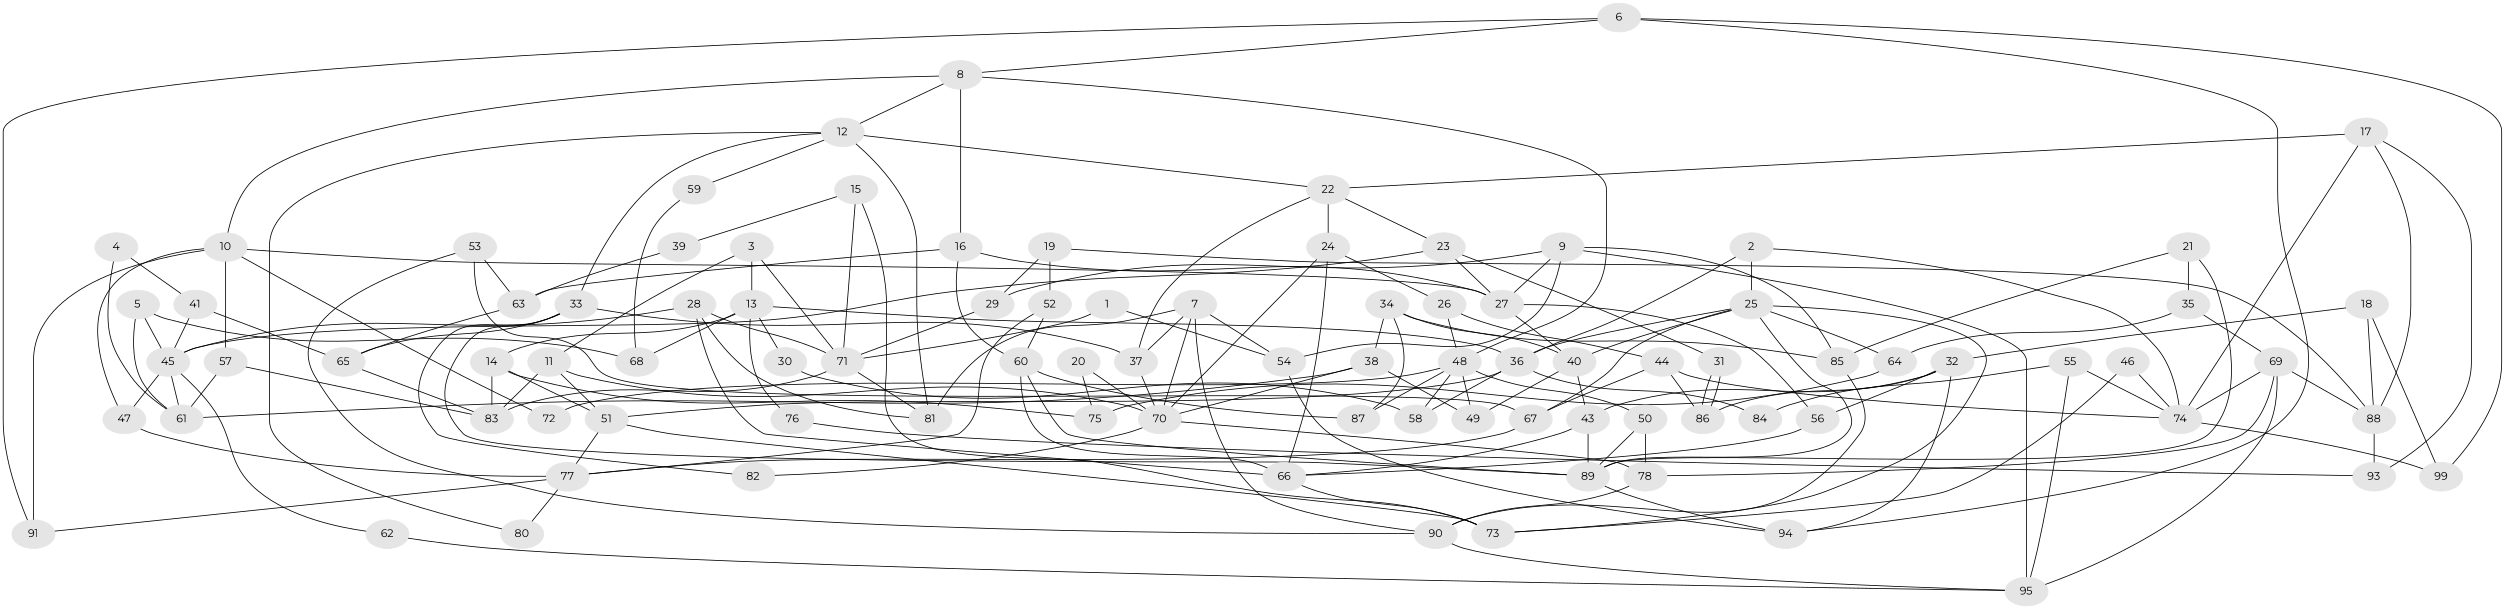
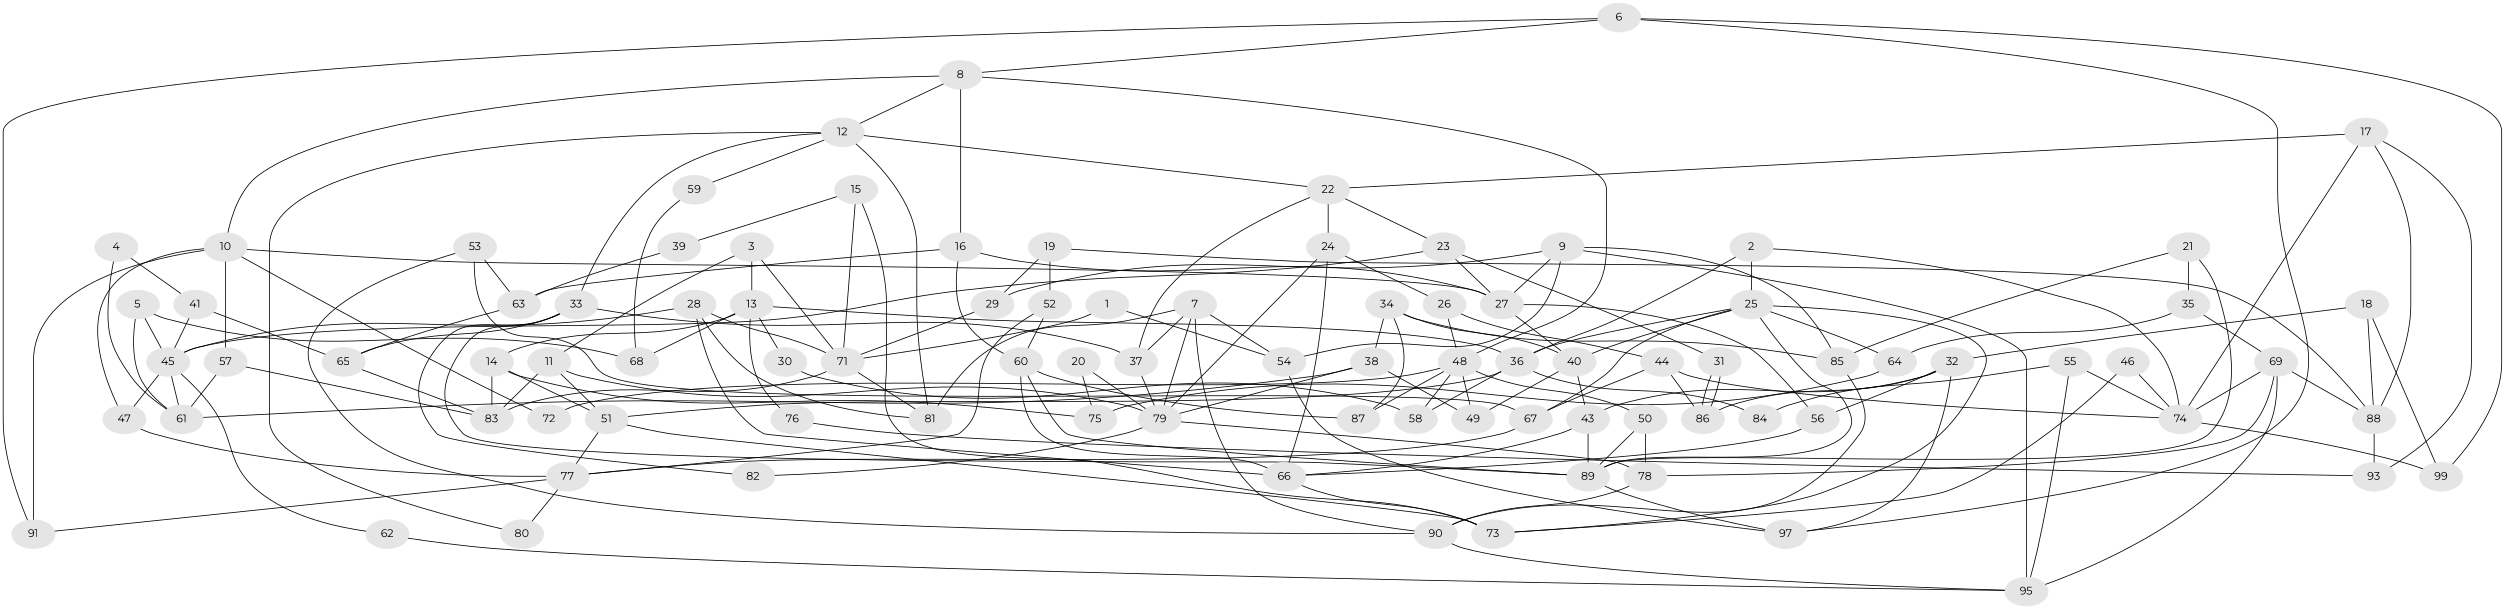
  graph {
    fontname=Montserrat
    node [color=gray90 fontname=Montserrat style=filled]
    edge [fontname=Montserrat]
    1
    54
    71
-   94
+   94 [label=97]
    81
    83
    2
    25
    36
    74
    73
    89
    40
    64
    67
    51
    58
    84
    n19 [label=99]
    3
    11
    13
-   70
+   70 [label=79]
    68
    14
    30
    76
    4
    41
    61
    45
    65
    5
    47
    62
    6
    8
    91
    10
    12
    16
    48
    7
    37
    90
    82
    78
    n48 [label=95]
    27
    57
    72
    22
    33
    59
    80
    60
    63
    87
    49
    50
    9
    29
    85
    56
    77
    23
    24
    75
    93
    15
    39
    66
    17
    88
    18
    32
    86
    43
    19
    52
    20
    21
    35
    69
    31
    26
    44
    28
    34
    38
    46
    53
    55
    1 -- 54
    1 -- 71
    54 -- 94
    71 -- 81
    71 -- 83
    2 -- 25
    2 -- 36
    2 -- 74
    25 -- 36
    25 -- 73
    25 -- 89
    25 -- 40
    25 -- 64
    25 -- 67
    36 -- 51
    36 -- 58
    36 -- 84
    74 -- n19
    89 -- 94
    40 -- 49
    40 -- 43
    64 -- 75
    67 -- 77
    51 -- 73
    51 -- 77
    3 -- 71
    3 -- 11
    3 -- 13
    11 -- 83
    11 -- 51
    11 -- 70
    13 -- 36
    13 -- 68
    13 -- 14
    13 -- 30
    13 -- 76
    70 -- 82
    70 -- 78
    14 -- 83
    14 -- 51
    14 -- 75
    30 -- 58
    76 -- 93
    4 -- 41
    4 -- 61
    41 -- 45
    41 -- 65
    45 -- 61
    45 -- 47
    45 -- 62
    65 -- 83
    5 -- 68
    5 -- 61
    5 -- 45
    47 -- 77
    62 -- n48
    6 -- 94
    6 -- n19
    6 -- 8
    6 -- 91
    8 -- 10
    8 -- 12
    8 -- 16
    8 -- 48
    10 -- 47
    10 -- 91
    10 -- 27
    10 -- 57
    10 -- 72
    12 -- 81
    12 -- 22
    12 -- 33
    12 -- 59
    12 -- 80
    16 -- 27
    16 -- 60
    16 -- 63
    48 -- 58
    48 -- 72
    48 -- 87
    48 -- 49
    48 -- 50
    7 -- 54
    7 -- 81
    7 -- 70
    7 -- 37
    7 -- 90
    37 -- 70
    90 -- n48
    78 -- 90
    27 -- 40
    27 -- 56
    57 -- 83
    57 -- 61
    22 -- 37
    22 -- 23
    22 -- 24
    33 -- 89
    33 -- 65
    33 -- 37
    33 -- 82
    59 -- 68
    60 -- 89
    60 -- 87
    60 -- 66
    63 -- 65
    50 -- 89
    50 -- 78
    9 -- 54
    9 -- n48
    9 -- 27
    9 -- 29
    9 -- 85
    29 -- 71
    85 -- 90
    56 -- 66
    77 -- 91
    77 -- 80
    23 -- 45
    23 -- 27
    23 -- 31
    24 -- 70
    24 -- 66
    24 -- 26
    15 -- 71
    15 -- 73
    15 -- 39
    39 -- 63
    66 -- 73
    17 -- 74
    17 -- 22
    17 -- 93
    17 -- 88
    88 -- 93
    18 -- n19
    18 -- 88
    18 -- 32
    32 -- 94
    32 -- 56
    32 -- 86
    32 -- 43
    43 -- 89
    43 -- 66
    19 -- 29
    19 -- 88
    19 -- 52
    52 -- 60
    52 -- 77
    20 -- 70
    20 -- 75
    21 -- 89
    21 -- 85
    21 -- 35
    35 -- 64
    35 -- 69
    69 -- 74
    69 -- 78
    69 -- n48
    69 -- 88
    31 -- 86
    31 -- 86
    26 -- 48
    26 -- 44
    44 -- 74
    44 -- 67
    44 -- 86
    28 -- 71
    28 -- 81
    28 -- 45
    28 -- 66
    34 -- 40
    34 -- 87
    34 -- 85
    34 -- 38
    38 -- 70
    38 -- 61
    38 -- 49
    46 -- 74
    46 -- 73
    53 -- 67
    53 -- 90
    53 -- 63
    55 -- 74
    55 -- 84
    55 -- n48
  }
